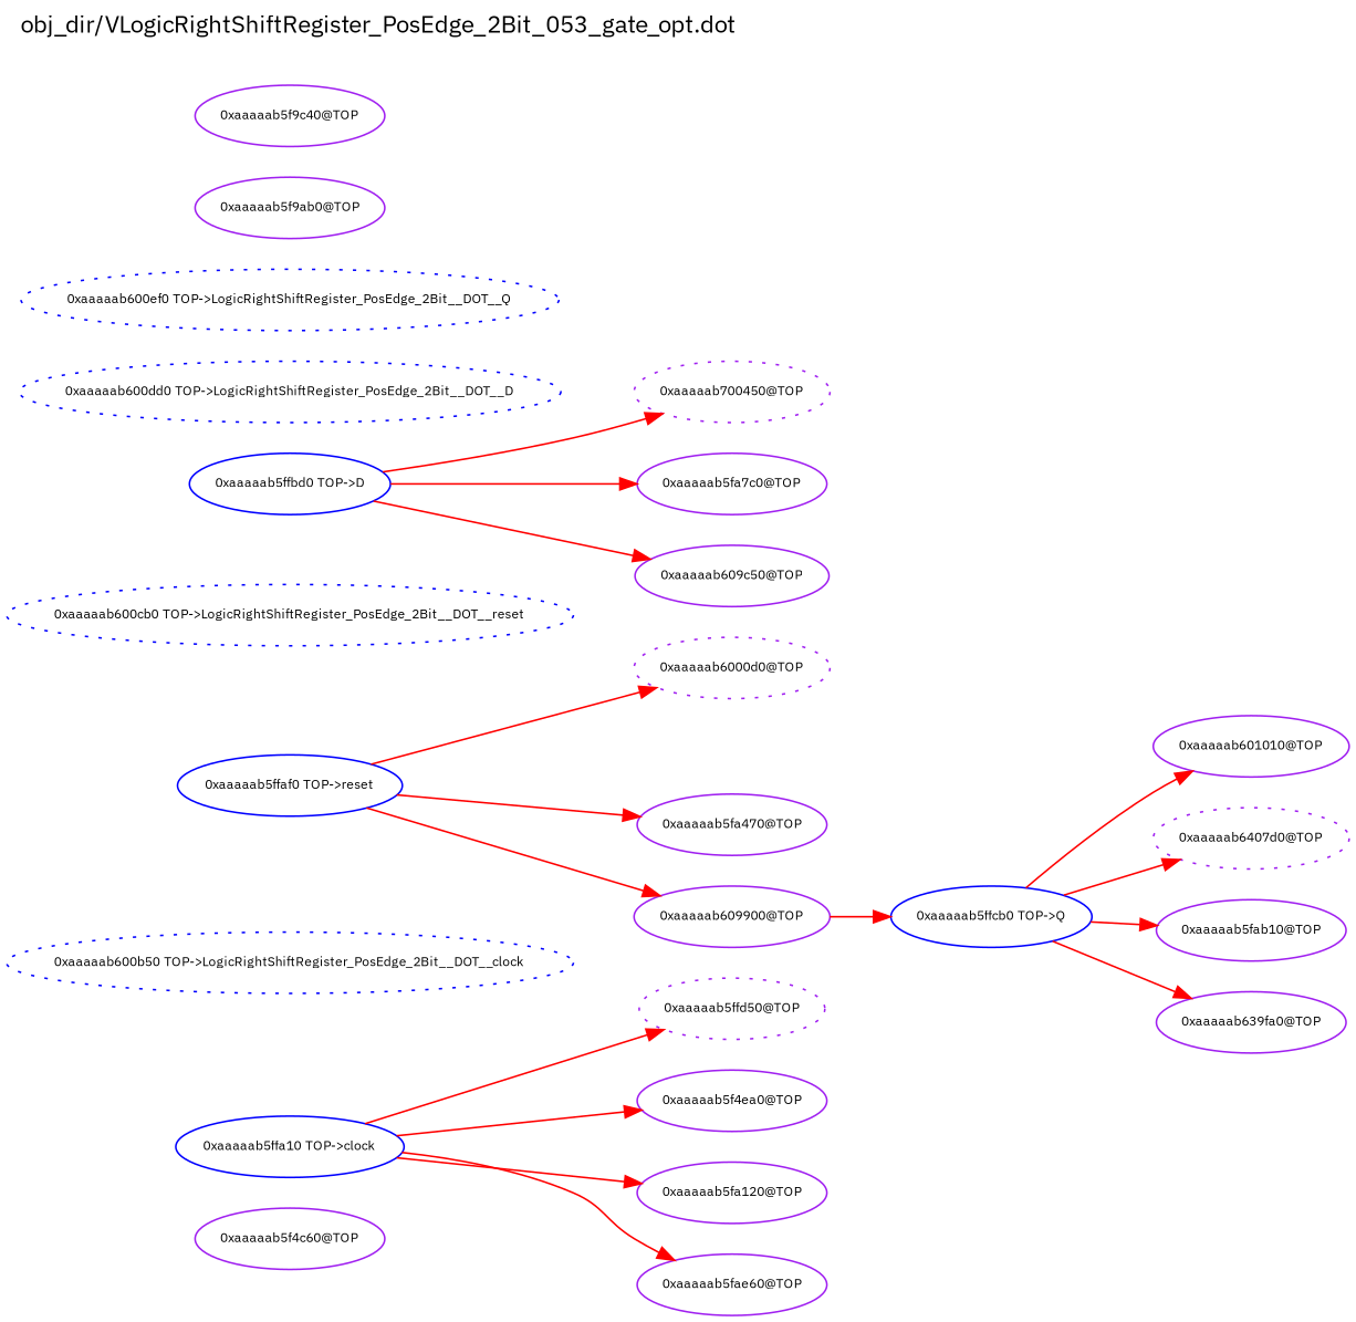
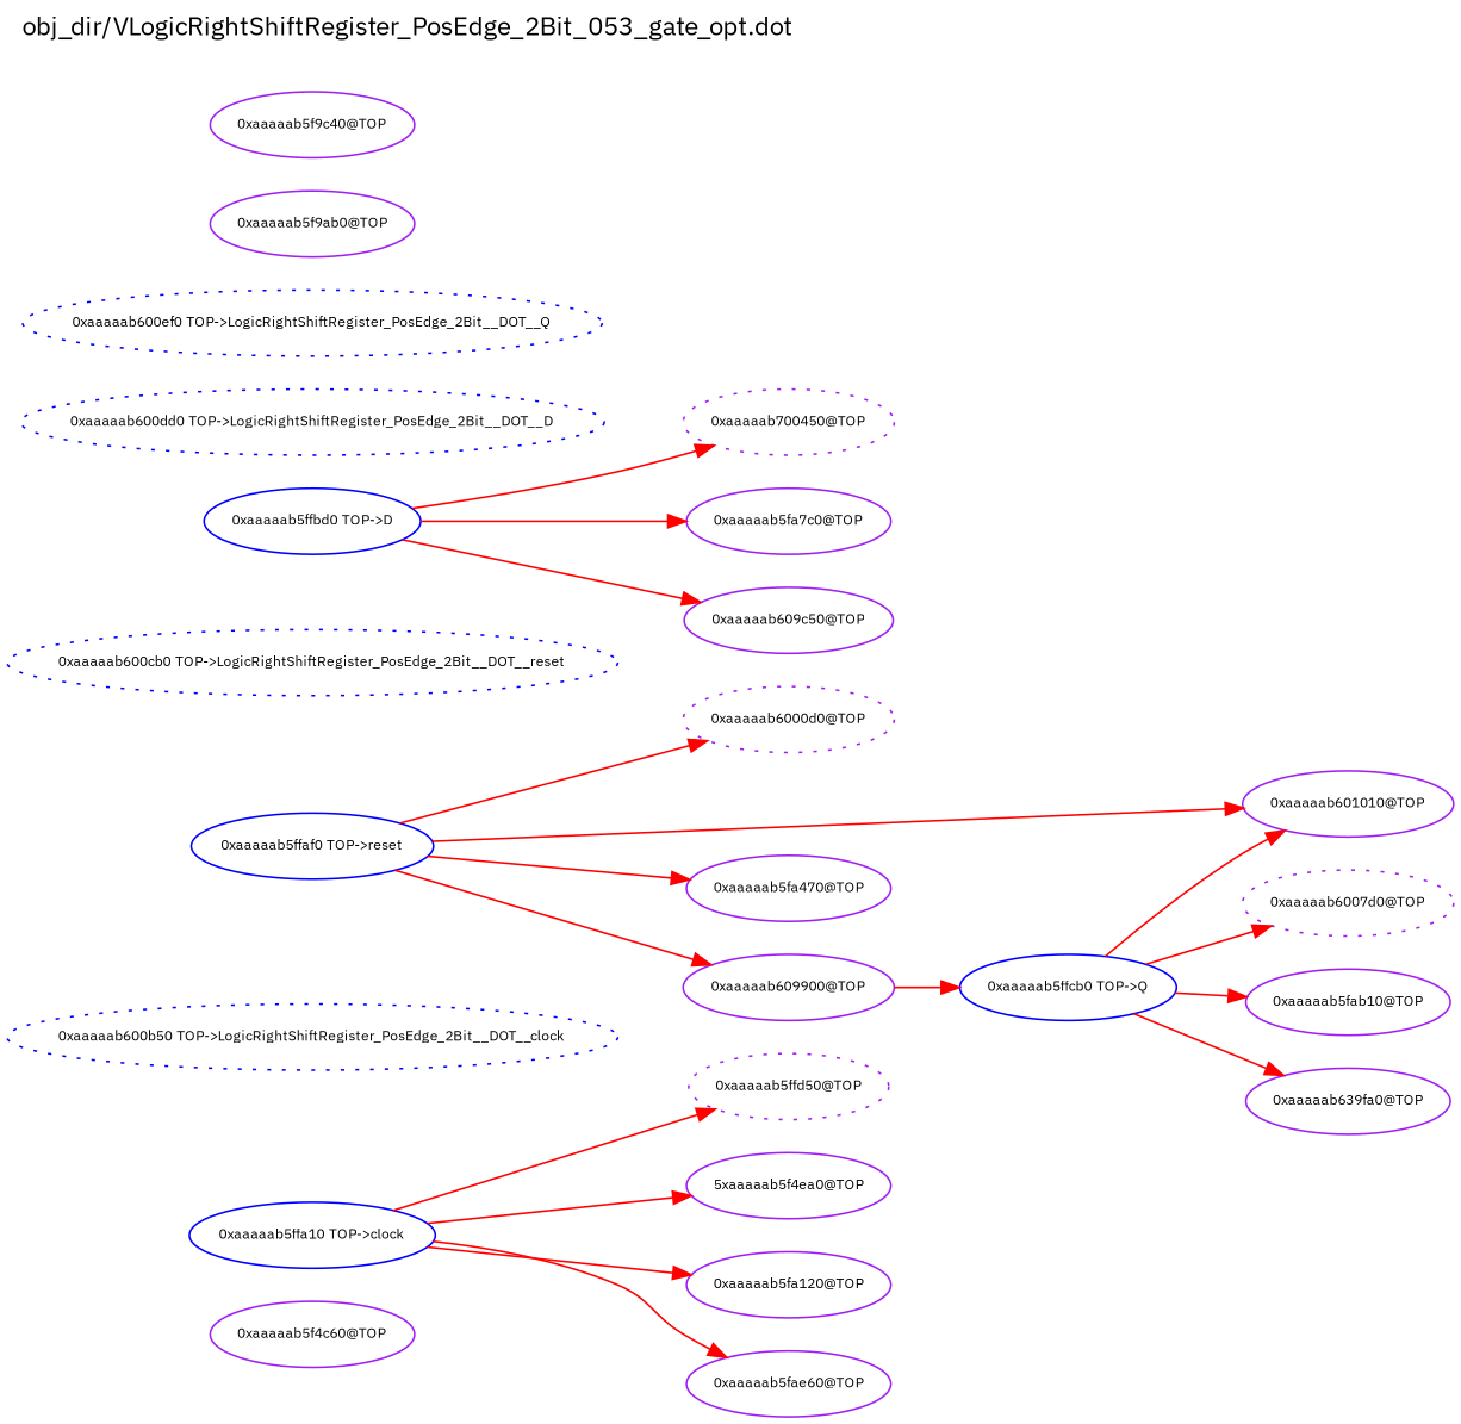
  digraph {
    fontname="IBM Plex Sans"
    label="obj_dir/VLogicRightShiftRegister_PosEdge_2Bit_053_gate_opt.dot"
    labeljust=l
    labelloc=t
    rankdir=LR
    node [color=purple fontname="IBM Plex Sans" fontsize=8]
    edge [color=red fontname="IBM Plex Sans" fontsize=8 weight=1]
    n1 [label="0xaaaaab5f4c60@TOP"]
    n2 [label="0xaaaaab5ffd50@TOP" style=dotted]
    n3 [color=blue label="0xaaaaab5ffa10 TOP->clock"]
-   n4 [label="0xaaaaab5f4ea0@TOP"]
+   n4 [label="5xaaaaab5f4ea0@TOP"]
    n5 [label="0xaaaaab5fa120@TOP"]
    n6 [label="0xaaaaab5fae60@TOP"]
    n7 [color=blue label="0xaaaaab600b50 TOP->LogicRightShiftRegister_PosEdge_2Bit__DOT__clock" style=dotted]
    n8 [label="0xaaaaab6000d0@TOP" style=dotted]
    n9 [color=blue label="0xaaaaab5ffaf0 TOP->reset"]
    n10 [label="0xaaaaab601010@TOP"]
    n11 [label="0xaaaaab5fa470@TOP"]
    n12 [label="0xaaaaab609900@TOP"]
    n13 [color=blue label="0xaaaaab5ffcb0 TOP->Q"]
    n14 [color=blue label="0xaaaaab600cb0 TOP->LogicRightShiftRegister_PosEdge_2Bit__DOT__reset" style=dotted]
    n15 [label="0xaaaaab700450@TOP" style=dotted]
    n16 [color=blue label="0xaaaaab5ffbd0 TOP->D"]
    n17 [label="0xaaaaab5fa7c0@TOP"]
    n18 [label="0xaaaaab609c50@TOP"]
    n19 [color=blue label="0xaaaaab600dd0 TOP->LogicRightShiftRegister_PosEdge_2Bit__DOT__D" style=dotted]
-   n20 [label="0xaaaaab6407d0@TOP" style=dotted]
+   n20 [label="0xaaaaab6007d0@TOP" style=dotted]
    n21 [label="0xaaaaab5fab10@TOP"]
    n22 [label="0xaaaaab639fa0@TOP"]
    n23 [color=blue label="0xaaaaab600ef0 TOP->LogicRightShiftRegister_PosEdge_2Bit__DOT__Q" style=dotted]
    n24 [label="0xaaaaab5f9ab0@TOP"]
    n25 [label="0xaaaaab5f9c40@TOP"]
    n3 -> n2
    n3 -> n4
    n3 -> n5
    n3 -> n6
    n9 -> n8
+   n9 -> n10
    n9 -> n11
    n9 -> n12
    n12 -> n13
    n13 -> n10
    n13 -> n20
    n13 -> n21
    n13 -> n22
    n16 -> n15
    n16 -> n17
    n16 -> n18
  }
